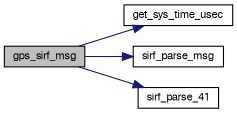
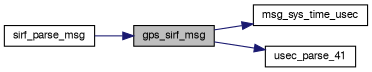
  digraph {
    rankdir=LR
    node [color=black fillcolor=white fontname=FreeSans fontsize=10 shape=record style=filled]
    edge [color=midnightblue fontname=FreeSans fontsize=10 labelfontname=FreeSans labelfontsize=10 style=solid]
    n1 [fillcolor=grey75 fontcolor=black height=0.2 label=gps_sirf_msg width=0.4]
-   n2 [height=0.2 label=get_sys_time_usec width=0.4]
+   n2 [height=0.2 label=msg_sys_time_usec width=0.4]
    n3 [height=0.2 label=sirf_parse_msg width=0.4]
-   n4 [height=0.2 label=sirf_parse_41 width=0.4]
+   n4 [height=0.2 label=usec_parse_41 width=0.4]
    n1 -> n2
-   n1 -> n3
+   n3 -> n1
    n1 -> n4
  }
